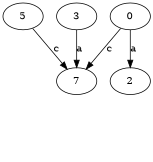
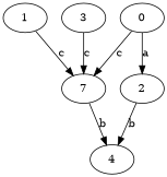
  strict digraph {
-   1 [label=5]
+   1
    7
    2
+   4
    0
    3
    1 -> 7 [label=c]
+   7 -> 4 [label=b]
+   2 -> 4 [label=b]
    0 -> 7 [label=c]
    0 -> 2 [label=a]
-   3 -> 7 [label=a]
+   3 -> 7 [label=c]
  }
